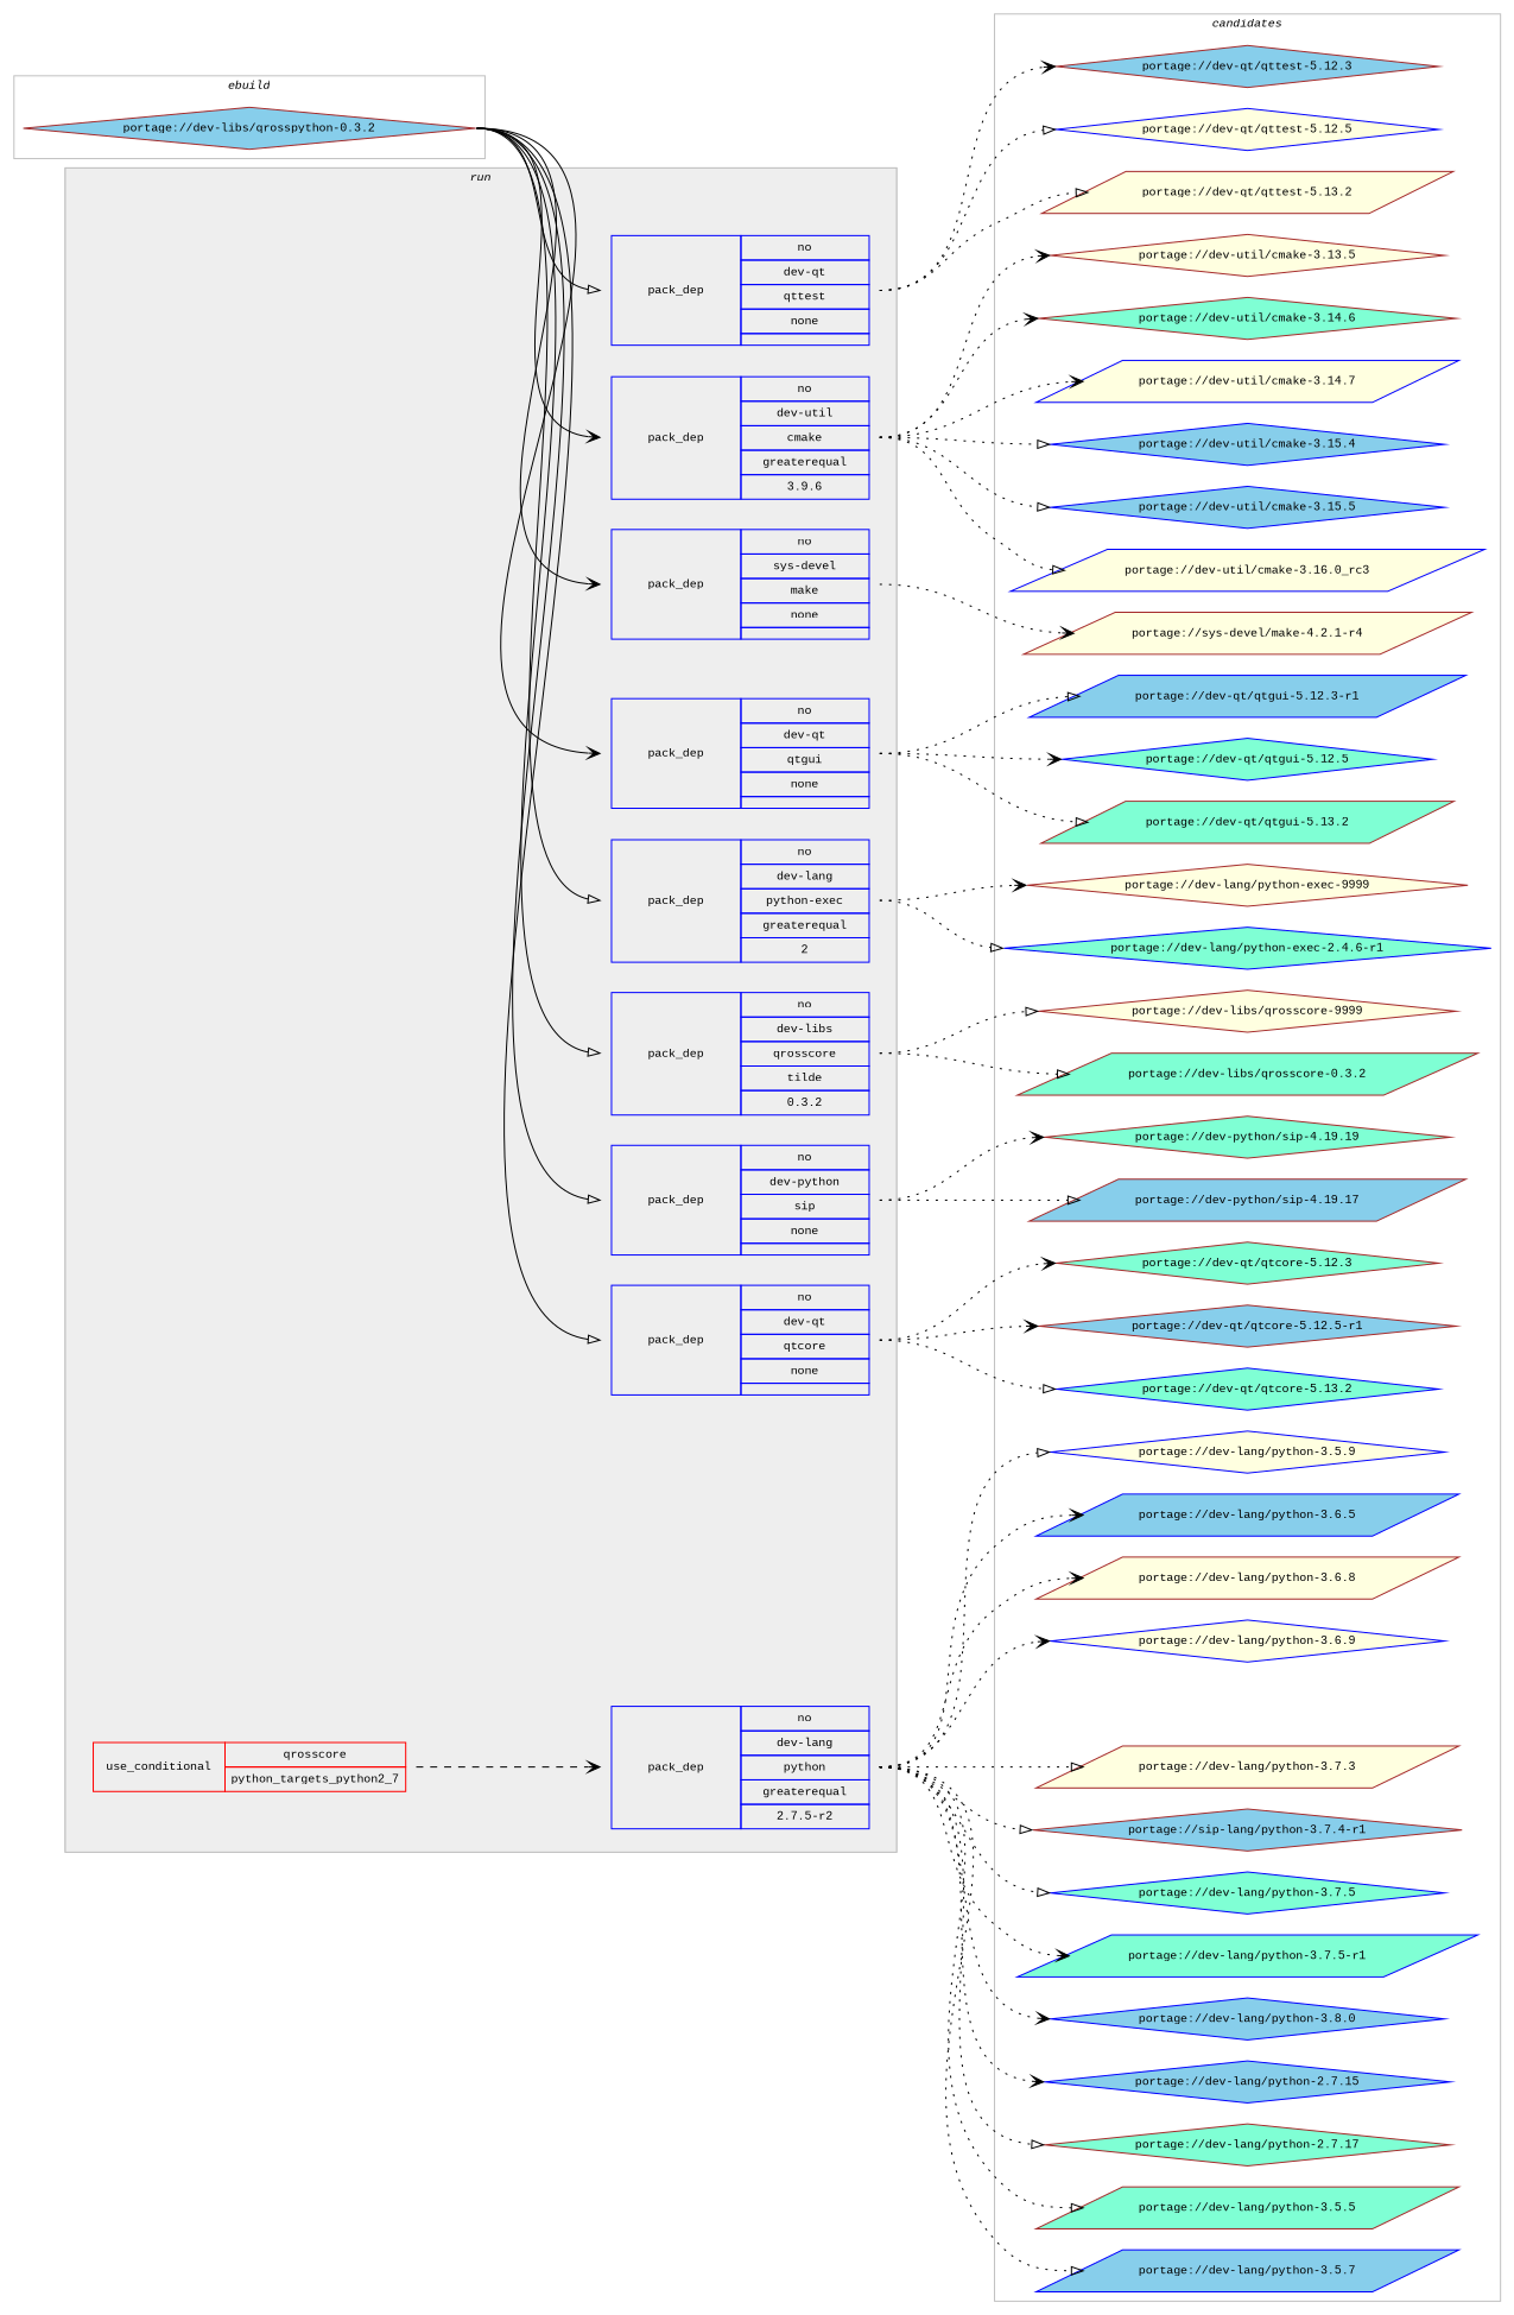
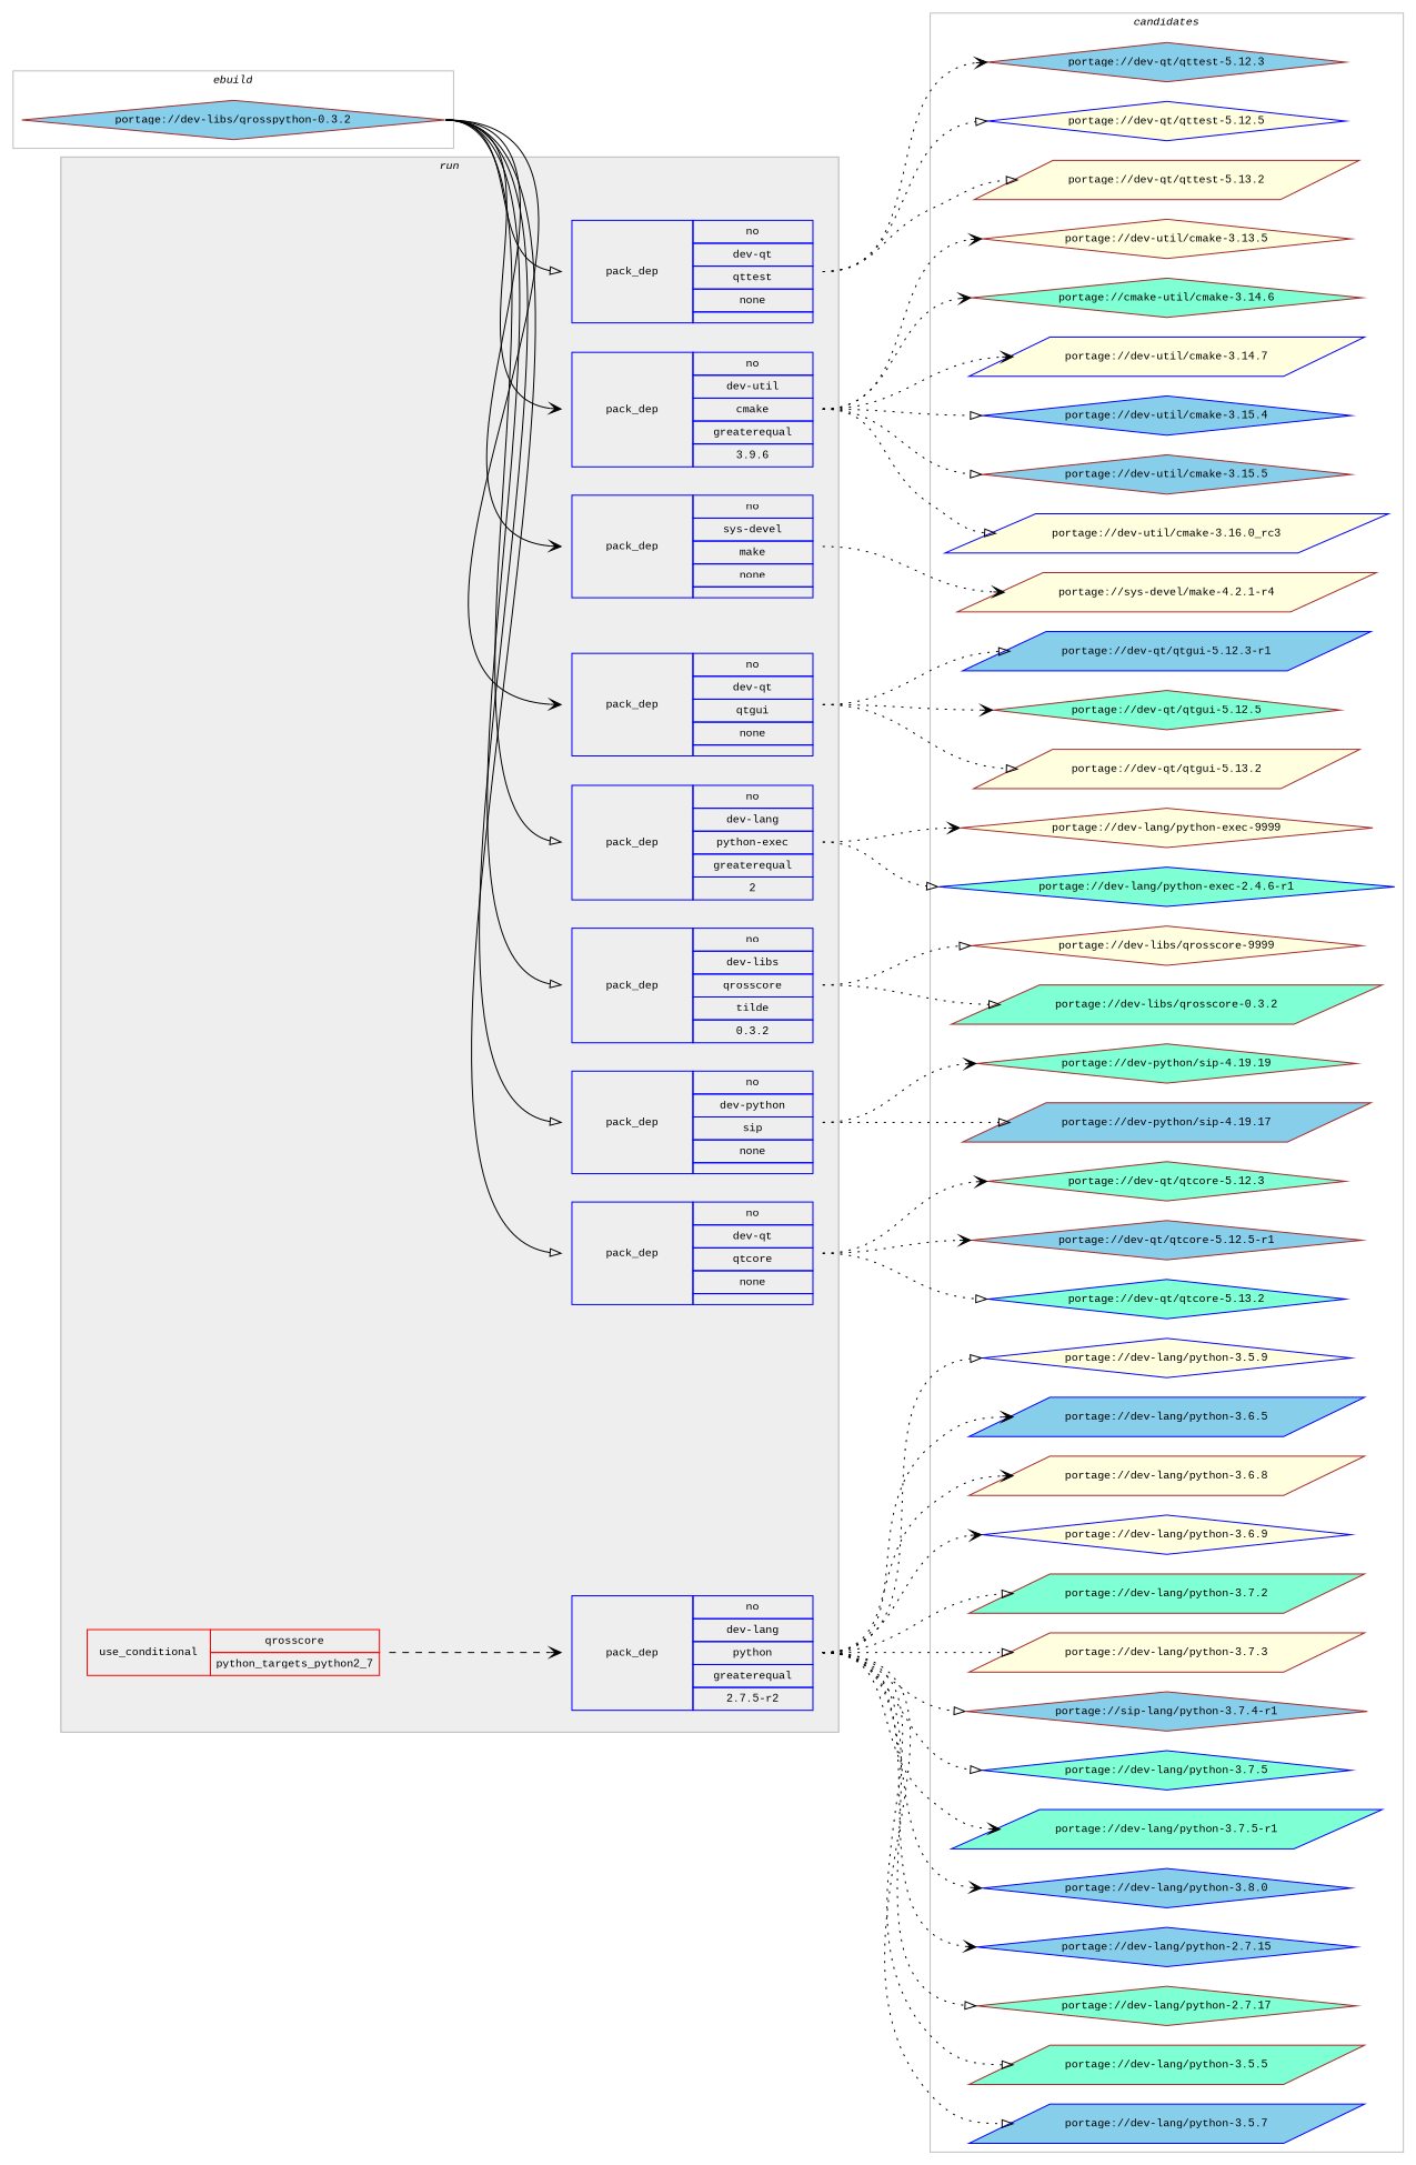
  digraph {
    compound=true
    concentrate=true
    fontname="Liberation Mono"
    fontsize=10
    newrank=true
    rankdir=LR
    ranksep=1.5
    node [color=blue fillcolor=aquamarine fontname="Liberation Mono" fontsize=10 shape=diamond style=filled]
    edge [arrowhead=onormal fontname="Liberation Mono" headport=w style=dotted tailport=e weight=100]
    n1 [color=brown fillcolor=skyblue label="portage://dev-libs/qrosspython-0.3.2" width=4]
    n2 [label=<<TABLE BORDER="0" CELLBORDER="1" CELLSPACING="0" CELLPADDING="4" WIDTH="220"><TR><TD ROWSPAN="6" CELLPADDING="30">pack_dep</TD></TR><TR><TD WIDTH="110">no</TD></TR><TR><TD>dev-qt</TD></TR><TR><TD>qttest</TD></TR><TR><TD>none</TD></TR><TR><TD></TD></TR></TABLE>> shape=none fillcolor="" style=""]
    n3 [label=<<TABLE BORDER="0" CELLBORDER="1" CELLSPACING="0" CELLPADDING="4" WIDTH="220"><TR><TD ROWSPAN="6" CELLPADDING="30">pack_dep</TD></TR><TR><TD WIDTH="110">no</TD></TR><TR><TD>dev-util</TD></TR><TR><TD>cmake</TD></TR><TR><TD>greaterequal</TD></TR><TR><TD>3.9.6</TD></TR></TABLE>> shape=none fillcolor="" style=""]
    n4 [label=<<TABLE BORDER="0" CELLBORDER="1" CELLSPACING="0" CELLPADDING="4" WIDTH="220"><TR><TD ROWSPAN="6" CELLPADDING="30">pack_dep</TD></TR><TR><TD WIDTH="110">no</TD></TR><TR><TD>sys-devel</TD></TR><TR><TD>make</TD></TR><TR><TD>none</TD></TR><TR><TD></TD></TR></TABLE>> shape=none fillcolor="" style=""]
    n5 [label=<<TABLE BORDER="0" CELLBORDER="1" CELLSPACING="0" CELLPADDING="4" WIDTH="220"><TR><TD ROWSPAN="6" CELLPADDING="30">pack_dep</TD></TR><TR><TD WIDTH="110">no</TD></TR><TR><TD>dev-lang</TD></TR><TR><TD>python</TD></TR><TR><TD>greaterequal</TD></TR><TR><TD>2.7.5-r2</TD></TR></TABLE>> shape=none fillcolor="" style=""]
    n6 [color=red label=<<TABLE BORDER="0" CELLBORDER="1" CELLSPACING="0" CELLPADDING="4"><TR><TD ROWSPAN="3" CELLPADDING="10">use_conditional</TD></TR><TR><TD>qrosscore</TD></TR><TR><TD>python_targets_python2_7</TD></TR></TABLE>> shape=none fillcolor="" style=""]
    n7 [label=<<TABLE BORDER="0" CELLBORDER="1" CELLSPACING="0" CELLPADDING="4" WIDTH="220"><TR><TD ROWSPAN="6" CELLPADDING="30">pack_dep</TD></TR><TR><TD WIDTH="110">no</TD></TR><TR><TD>dev-lang</TD></TR><TR><TD>python-exec</TD></TR><TR><TD>greaterequal</TD></TR><TR><TD>2</TD></TR></TABLE>> shape=none fillcolor="" style=""]
    n8 [label=<<TABLE BORDER="0" CELLBORDER="1" CELLSPACING="0" CELLPADDING="4" WIDTH="220"><TR><TD ROWSPAN="6" CELLPADDING="30">pack_dep</TD></TR><TR><TD WIDTH="110">no</TD></TR><TR><TD>dev-libs</TD></TR><TR><TD>qrosscore</TD></TR><TR><TD>tilde</TD></TR><TR><TD>0.3.2</TD></TR></TABLE>> shape=none fillcolor="" style=""]
    n9 [label=<<TABLE BORDER="0" CELLBORDER="1" CELLSPACING="0" CELLPADDING="4" WIDTH="220"><TR><TD ROWSPAN="6" CELLPADDING="30">pack_dep</TD></TR><TR><TD WIDTH="110">no</TD></TR><TR><TD>dev-python</TD></TR><TR><TD>sip</TD></TR><TR><TD>none</TD></TR><TR><TD></TD></TR></TABLE>> shape=none fillcolor="" style=""]
    n10 [label=<<TABLE BORDER="0" CELLBORDER="1" CELLSPACING="0" CELLPADDING="4" WIDTH="220"><TR><TD ROWSPAN="6" CELLPADDING="30">pack_dep</TD></TR><TR><TD WIDTH="110">no</TD></TR><TR><TD>dev-qt</TD></TR><TR><TD>qtcore</TD></TR><TR><TD>none</TD></TR><TR><TD></TD></TR></TABLE>> shape=none fillcolor="" style=""]
    n11 [label=<<TABLE BORDER="0" CELLBORDER="1" CELLSPACING="0" CELLPADDING="4" WIDTH="220"><TR><TD ROWSPAN="6" CELLPADDING="30">pack_dep</TD></TR><TR><TD WIDTH="110">no</TD></TR><TR><TD>dev-qt</TD></TR><TR><TD>qtgui</TD></TR><TR><TD>none</TD></TR><TR><TD></TD></TR></TABLE>> shape=none fillcolor="" style=""]
    n12 [color=brown fillcolor=skyblue label="portage://dev-qt/qttest-5.12.3" width=4]
    n13 [fillcolor=lightyellow label="portage://dev-qt/qttest-5.12.5" width=4]
    n14 [color=brown fillcolor=lightyellow label="portage://dev-qt/qttest-5.13.2" shape=parallelogram width=4]
    n15 [color=brown fillcolor=lightyellow label="portage://dev-util/cmake-3.13.5" width=4]
-   n16 [color=brown label="portage://dev-util/cmake-3.14.6" width=4]
+   n16 [color=brown label="portage://cmake-util/cmake-3.14.6" width=4]
    n17 [fillcolor=lightyellow label="portage://dev-util/cmake-3.14.7" shape=parallelogram width=4]
    n18 [fillcolor=skyblue label="portage://dev-util/cmake-3.15.4" width=4]
-   n19 [fillcolor=skyblue label="portage://dev-util/cmake-3.15.5" width=4]
+   n19 [color=brown fillcolor=skyblue label="portage://dev-util/cmake-3.15.5" width=4]
    n20 [fillcolor=lightyellow label="portage://dev-util/cmake-3.16.0_rc3" shape=parallelogram width=4]
    n21 [color=brown fillcolor=lightyellow label="portage://sys-devel/make-4.2.1-r4" shape=parallelogram width=4]
    n22 [fillcolor=skyblue label="portage://dev-lang/python-2.7.15" width=4]
    n23 [color=brown label="portage://dev-lang/python-2.7.17" width=4]
    n24 [color=brown label="portage://dev-lang/python-3.5.5" shape=parallelogram width=4]
    n25 [fillcolor=skyblue label="portage://dev-lang/python-3.5.7" shape=parallelogram width=4]
    n26 [fillcolor=lightyellow label="portage://dev-lang/python-3.5.9" width=4]
    n27 [fillcolor=skyblue label="portage://dev-lang/python-3.6.5" shape=parallelogram width=4]
    n28 [color=brown fillcolor=lightyellow label="portage://dev-lang/python-3.6.8" shape=parallelogram width=4]
    n29 [fillcolor=lightyellow label="portage://dev-lang/python-3.6.9" width=4]
+   n30 [color=brown label="portage://dev-lang/python-3.7.2" shape=parallelogram width=4]
    n31 [color=brown fillcolor=lightyellow label="portage://dev-lang/python-3.7.3" shape=parallelogram width=4]
    n32 [color=brown fillcolor=skyblue label="portage://sip-lang/python-3.7.4-r1" width=4]
    n33 [label="portage://dev-lang/python-3.7.5" width=4]
    n34 [label="portage://dev-lang/python-3.7.5-r1" shape=parallelogram width=4]
    n35 [fillcolor=skyblue label="portage://dev-lang/python-3.8.0" width=4]
    n36 [label="portage://dev-lang/python-exec-2.4.6-r1" width=4]
    n37 [color=brown fillcolor=lightyellow label="portage://dev-lang/python-exec-9999" width=4]
    n38 [color=brown label="portage://dev-libs/qrosscore-0.3.2" shape=parallelogram width=4]
    n39 [color=brown fillcolor=lightyellow label="portage://dev-libs/qrosscore-9999" width=4]
    n40 [color=brown fillcolor=skyblue label="portage://dev-python/sip-4.19.17" shape=parallelogram width=4]
    n41 [color=brown label="portage://dev-python/sip-4.19.19" width=4]
    n42 [color=brown label="portage://dev-qt/qtcore-5.12.3" width=4]
    n43 [color=brown fillcolor=skyblue label="portage://dev-qt/qtcore-5.12.5-r1" width=4]
    n44 [label="portage://dev-qt/qtcore-5.13.2" width=4]
    n45 [fillcolor=skyblue label="portage://dev-qt/qtgui-5.12.3-r1" shape=parallelogram width=4]
-   n46 [label="portage://dev-qt/qtgui-5.12.5" width=4]
-   n47 [color=brown label="portage://dev-qt/qtgui-5.13.2" shape=parallelogram width=4]
+   n46 [color=brown label="portage://dev-qt/qtgui-5.12.5" width=4]
+   n47 [color=brown fillcolor=lightyellow label="portage://dev-qt/qtgui-5.13.2" shape=parallelogram width=4]
    subgraph cluster_1 {
      color=gray
      label=<<i>dependencies</i>>
      subgraph cluster_2 {
        color=gray
        fillcolor="#eeeeee"
        label=<<i>compile</i>>
        style=filled
        subgraph sub_3 {
          color=gray
          fillcolor="#eeeeee"
          label=<<i>compile</i>>
          style=filled
          n2
        }
        subgraph sub_4 {
          color=gray
          fillcolor="#eeeeee"
          label=<<i>compile</i>>
          style=filled
          n3
        }
        subgraph sub_5 {
          color=gray
          fillcolor="#eeeeee"
          label=<<i>compile</i>>
          style=filled
          n4
        }
      }
      subgraph cluster_6 {
        color=gray
        fillcolor="#eeeeee"
        label=<<i>compile and run</i>>
        style=filled
        subgraph sub_7 {
          color=gray
          fillcolor="#eeeeee"
          label=<<i>compile and run</i>>
          style=filled
          n6
          subgraph sub_8 {
            color=gray
            fillcolor="#eeeeee"
            label=<<i>compile and run</i>>
            style=filled
            n5
          }
        }
        subgraph sub_9 {
          color=gray
          fillcolor="#eeeeee"
          label=<<i>compile and run</i>>
          style=filled
          n7
        }
        subgraph sub_10 {
          color=gray
          fillcolor="#eeeeee"
          label=<<i>compile and run</i>>
          style=filled
          n8
        }
        subgraph sub_11 {
          color=gray
          fillcolor="#eeeeee"
          label=<<i>compile and run</i>>
          style=filled
          n9
        }
        subgraph sub_12 {
          color=gray
          fillcolor="#eeeeee"
          label=<<i>compile and run</i>>
          style=filled
          n10
        }
        subgraph sub_13 {
          color=gray
          fillcolor="#eeeeee"
          label=<<i>compile and run</i>>
          style=filled
          n11
        }
      }
      subgraph cluster_14 {
        color=gray
        fillcolor="#eeeeee"
        label=<<i>run</i>>
        style=filled
      }
    }
    subgraph cluster_15 {
      color=gray
      label=<<i>ebuild</i>>
      rank=same
      n1
    }
    subgraph cluster_16 {
      color=gray
      label=<<i>candidates</i>>
      rank=same
      subgraph sub_17 {
        color=black
        label=<<i>candidates</i>>
        nodesep=1
        rank=same
        n12
        n13
        n14
      }
      subgraph sub_18 {
        color=black
        label=<<i>candidates</i>>
        nodesep=1
        rank=same
        n15
        n16
        n17
        n18
        n19
        n20
      }
      subgraph sub_19 {
        color=black
        label=<<i>candidates</i>>
        nodesep=1
        rank=same
        n21
      }
      subgraph sub_20 {
        color=black
        label=<<i>candidates</i>>
        nodesep=1
        rank=same
        n22
        n23
        n24
        n25
        n26
        n27
        n28
        n29
+       n30
        n31
        n32
        n33
        n34
        n35
      }
      subgraph sub_21 {
        color=black
        label=<<i>candidates</i>>
        nodesep=1
        rank=same
        n36
        n37
      }
      subgraph sub_22 {
        color=black
        label=<<i>candidates</i>>
        nodesep=1
        rank=same
        n38
        n39
      }
      subgraph sub_23 {
        color=black
        label=<<i>candidates</i>>
        nodesep=1
        rank=same
        n40
        n41
      }
      subgraph sub_24 {
        color=black
        label=<<i>candidates</i>>
        nodesep=1
        rank=same
        n42
        n43
        n44
      }
      subgraph sub_25 {
        color=black
        label=<<i>candidates</i>>
        nodesep=1
        rank=same
        n45
        n46
        n47
      }
    }
    n1 -> n2 [style=solid weight=20]
    n1 -> n3 [arrowhead=vee style=solid weight=20]
    n1 -> n4 [arrowhead=vee style=solid weight=20]
    n1 -> n7 [style=solid weight=20]
    n1 -> n8 [style=solid weight=20]
    n1 -> n9 [style=solid weight=20]
    n1 -> n10 [style=solid weight=20]
    n1 -> n11 [arrowhead=vee style=solid weight=20]
    n2 -> n12 [arrowhead=vee]
    n2 -> n13
    n2 -> n14
    n3 -> n15 [arrowhead=vee]
    n3 -> n16 [arrowhead=vee]
    n3 -> n17 [arrowhead=vee]
    n3 -> n18
    n3 -> n19
    n3 -> n20
    n4 -> n21 [arrowhead=vee]
    n5 -> n22 [arrowhead=vee]
    n5 -> n23
    n5 -> n24
    n5 -> n25
    n5 -> n26
    n5 -> n27 [arrowhead=vee]
    n5 -> n28 [arrowhead=vee]
    n5 -> n29 [arrowhead=vee]
+   n5 -> n30
    n5 -> n31
    n5 -> n32
    n5 -> n33
    n5 -> n34 [arrowhead=vee]
    n5 -> n35 [arrowhead=vee]
    n6 -> n5 [arrowhead=vee style=dashed weight=20]
    n7 -> n36
    n7 -> n37 [arrowhead=vee]
    n8 -> n38
    n8 -> n39
    n9 -> n40
    n9 -> n41 [arrowhead=vee]
    n10 -> n42 [arrowhead=vee]
    n10 -> n43 [arrowhead=vee]
    n10 -> n44
    n11 -> n45
    n11 -> n46 [arrowhead=vee]
    n11 -> n47
  }
